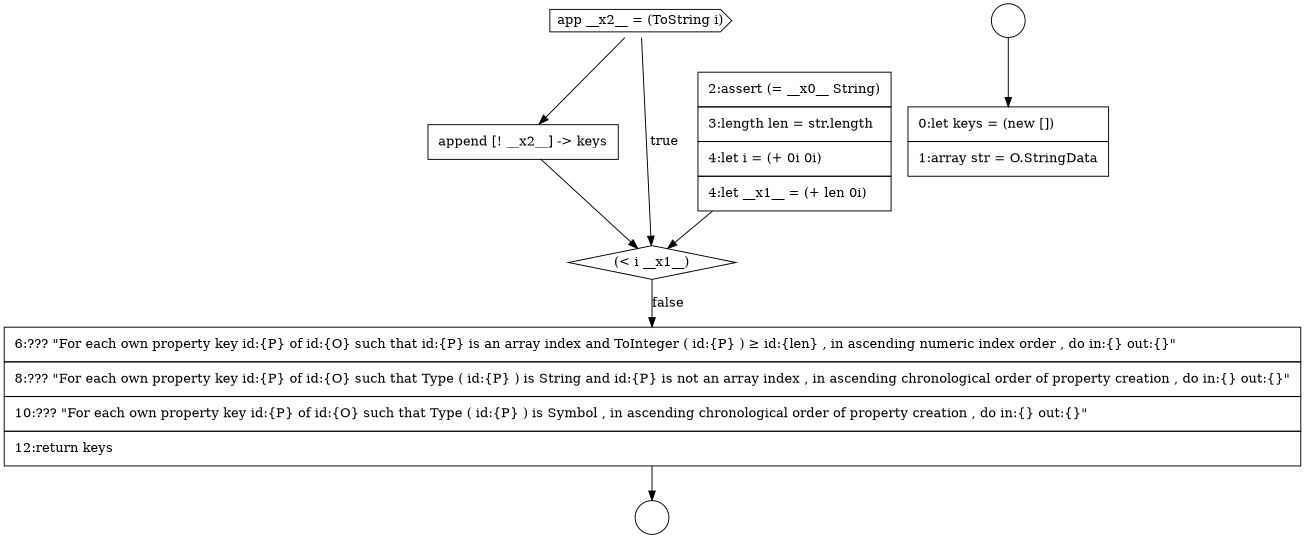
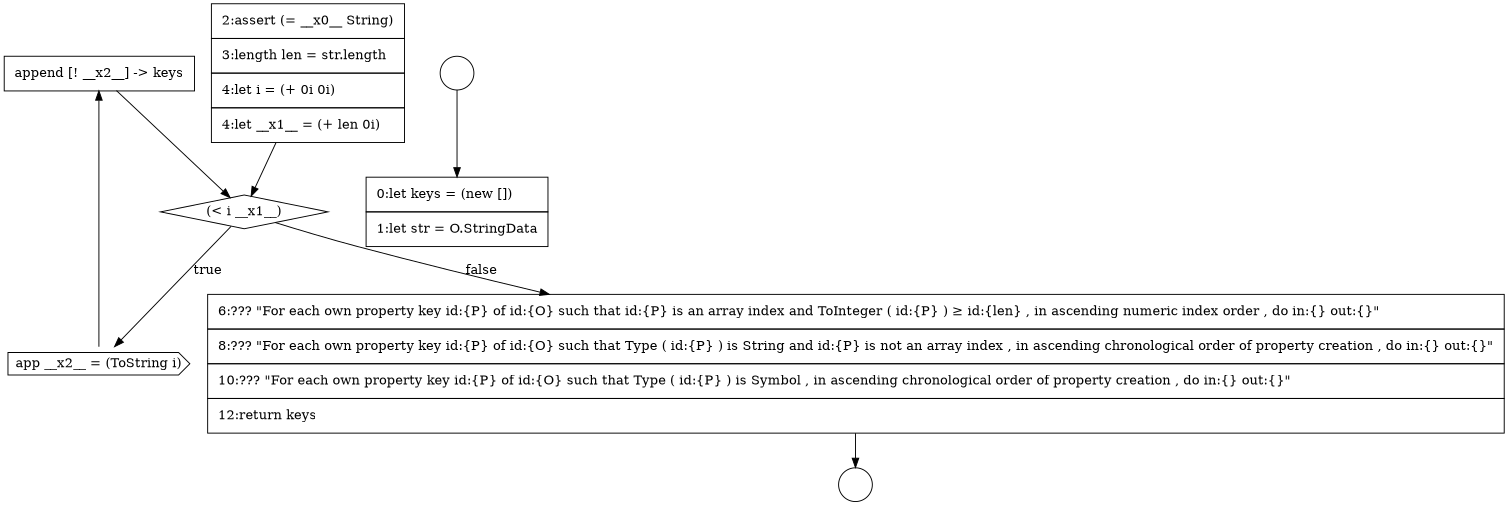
  digraph {
    fontname="DejaVu Serif"
    node [color=black fillcolor=white fontname="DejaVu Serif" shape=none style=filled]
    edge [color=black fontname="DejaVu Serif"]
    n1 [label=<<font color="black">     <table border="0" cellborder="1" cellspacing="0" cellpadding="10">       <tr><td align="left">append [! __x2__] -&gt; keys</td></tr>     </table>   </font>> margin=0]
    n2 [label=<<font color="black">(&lt; i __x1__)</font>> shape=diamond]
    n3 [label=<<font color="black">     <table border="0" cellborder="1" cellspacing="0" cellpadding="10">       <tr><td align="left">6:??? &quot;For each own property key id:{P} of id:{O} such that id:{P} is an array index and ToInteger ( id:{P} ) &ge; id:{len} , in ascending numeric index order , do in:{} out:{}&quot;</td></tr>       <tr><td align="left">8:??? &quot;For each own property key id:{P} of id:{O} such that Type ( id:{P} ) is String and id:{P} is not an array index , in ascending chronological order of property creation , do in:{} out:{}&quot;</td></tr>       <tr><td align="left">10:??? &quot;For each own property key id:{P} of id:{O} such that Type ( id:{P} ) is Symbol , in ascending chronological order of property creation , do in:{} out:{}&quot;</td></tr>       <tr><td align="left">12:return keys</td></tr>     </table>   </font>> margin=0]
    n4 [label=<<font color="black">app __x2__ = (ToString i)</font>> shape=cds]
    n5 [label=<<font color="black">     <table border="0" cellborder="1" cellspacing="0" cellpadding="10">       <tr><td align="left">2:assert (= __x0__ String)</td></tr>       <tr><td align="left">3:length len = str.length</td></tr>       <tr><td align="left">4:let i = (+ 0i 0i)</td></tr>       <tr><td align="left">4:let __x1__ = (+ len 0i)</td></tr>     </table>   </font>> margin=0]
    n6 [label=" " shape=circle]
    n7 [label=" " shape=circle]
-   n8 [label=<<font color="black">     <table border="0" cellborder="1" cellspacing="0" cellpadding="10">       <tr><td align="left">0:let keys = (new [])</td></tr>       <tr><td align="left">1:array str = O.StringData</td></tr>     </table>   </font>> margin=0]
+   n8 [label=<<font color="black">     <table border="0" cellborder="1" cellspacing="0" cellpadding="10">       <tr><td align="left">0:let keys = (new [])</td></tr>       <tr><td align="left">1:let str = O.StringData</td></tr>     </table>   </font>> margin=0]
    n1 -> n2
    n2 -> n3 [label=<<font color="black">false</font>>]
-   n4 -> n2 [label=<<font color="black">true</font>>]
+   n2 -> n4 [label=<<font color="black">true</font>>]
    n3 -> n6
    n4 -> n1
    n5 -> n2
    n7 -> n8
  }
